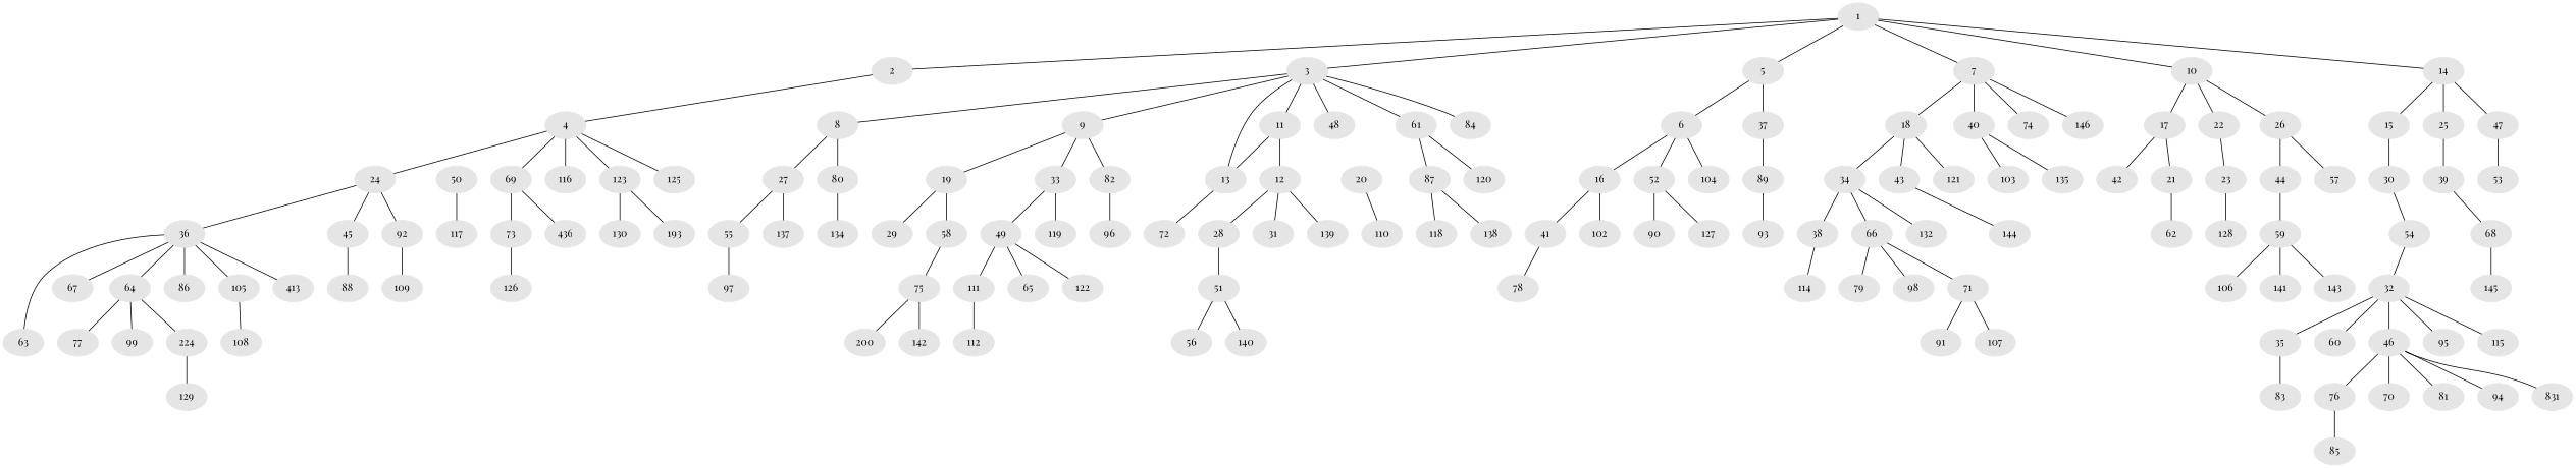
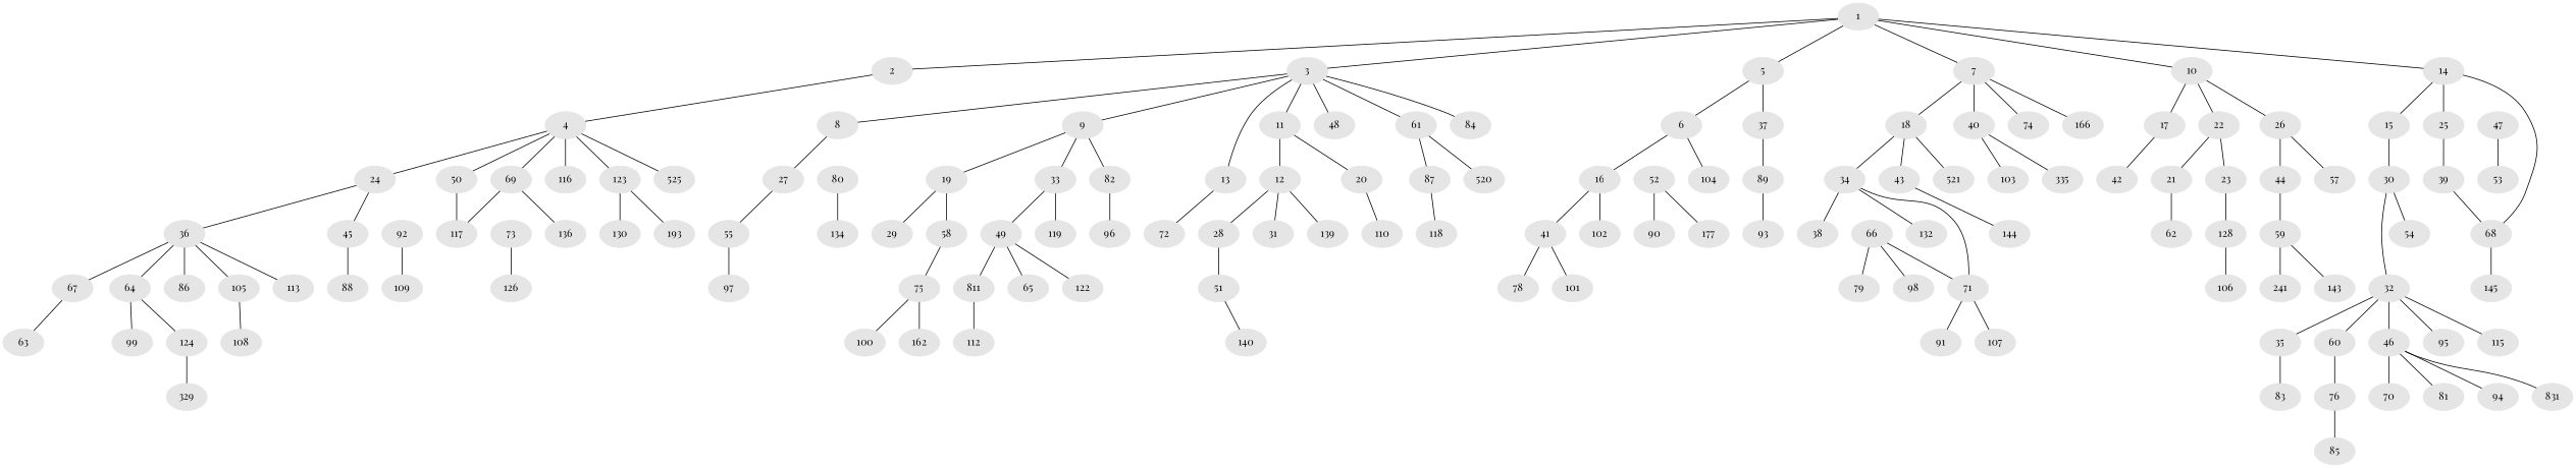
  graph {
    fontname="Playfair Display"
    node [color=gray90 fontname="Playfair Display" style=filled]
    edge [fontname="Playfair Display"]
    1
    2
    3
    5
    7
    10
    14
    4
    8
    9
    11
    13
    48
    61
    84
    6
    37
    18
    40
    74
-   146
+   146 [label=166]
    17
    22
    26
    15
    25
    47
    24
    50
    69
    116
    123
-   125
+   125 [label=525]
    27
    80
    19
    33
    82
    12
    20
    72
    87
-   120
+   120 [label=520]
    36
    45
    92
    117
    73
-   136 [label=436]
+   136
    130
    n51 [label=193]
    16
    52
    104
    89
    41
    102
    90
-   127
+   127 [label=177]
    34
    43
-   121
+   121 [label=521]
    103
-   135
+   135 [label=335]
    55
-   137
    134
    29
    58
    49
    119
    96
    21
    42
    23
    44
    57
    28
    31
    139
    110
    51
    30
    39
    53
    32
    54
    78
+   101
    62
    38
    66
    132
    144
    75
-   111
+   111 [label=811]
    112
    128
    63
    64
    67
    86
    105
-   113 [label=413]
+   113
    88
    109
    68
    59
    97
-   56
    140
    35
    46
    60
    95
    115
    83
    70
    76
    81
    94
    n122 [label=831]
    65
    122
-   114
    71
    79
    98
-   77
    99
-   124 [label=224]
+   124
    108
    93
    145
    106
-   141
+   141 [label=241]
    143
    85
-   100 [label=200]
-   142
+   100
+   142 [label=162]
    118
-   138
-   129
+   129 [label=329]
    91
    107
    126
    1 -- 2
    1 -- 3
    1 -- 5
    1 -- 7
    1 -- 10
    1 -- 14
    2 -- 4
    3 -- 8
    3 -- 9
    3 -- 11
    3 -- 13
    3 -- 48
    3 -- 61
    3 -- 84
    5 -- 6
    5 -- 37
    7 -- 18
    7 -- 40
    7 -- 74
    7 -- 146
    10 -- 17
    10 -- 22
    10 -- 26
    14 -- 15
    14 -- 25
-   14 -- 47
+   14 -- 68
    4 -- 24
+   4 -- 50
    4 -- 69
    4 -- 116
    4 -- 123
    4 -- 125
    8 -- 27
-   8 -- 80
    9 -- 19
    9 -- 33
    9 -- 82
    11 -- 12
-   11 -- 13
+   11 -- 20
    13 -- 72
    61 -- 87
    61 -- 120
    6 -- 16
-   6 -- 52
    6 -- 104
    37 -- 89
    18 -- 34
    18 -- 43
    18 -- 121
    40 -- 103
    40 -- 135
-   17 -- 21
+   22 -- 21
    17 -- 42
    22 -- 23
    26 -- 44
    26 -- 57
    15 -- 30
    25 -- 39
    47 -- 53
    24 -- 36
    24 -- 45
-   24 -- 92
    50 -- 117
-   69 -- 73
+   69 -- 117
    69 -- 136
    123 -- 130
    123 -- n51
    27 -- 55
-   27 -- 137
    80 -- 134
    19 -- 29
    19 -- 58
    33 -- 49
    33 -- 119
    82 -- 96
    12 -- 28
    12 -- 31
    12 -- 139
    20 -- 110
    87 -- 118
-   87 -- 138
-   36 -- 63
+   67 -- 63
    36 -- 64
    36 -- 67
    36 -- 86
    36 -- 105
    36 -- 113
    45 -- 88
    92 -- 109
    73 -- 126
    16 -- 41
    16 -- 102
    52 -- 90
    52 -- 127
    89 -- 93
    41 -- 78
+   41 -- 101
    34 -- 38
-   34 -- 66
+   34 -- 71
    34 -- 132
    43 -- 144
    55 -- 97
    58 -- 75
    49 -- 111
    49 -- 65
    49 -- 122
    21 -- 62
    23 -- 128
    44 -- 59
    28 -- 51
-   51 -- 56
    51 -- 140
-   54 -- 32
+   30 -- 32
    30 -- 54
    39 -- 68
    32 -- 35
    32 -- 46
    32 -- 60
    32 -- 95
    32 -- 115
-   38 -- 114
    66 -- 71
    66 -- 79
    66 -- 98
    75 -- 100
    75 -- 142
    111 -- 112
-   64 -- 77
    64 -- 99
    64 -- 124
    105 -- 108
    68 -- 145
-   59 -- 106
+   128 -- 106
    59 -- 141
    59 -- 143
    35 -- 83
    46 -- 70
-   46 -- 76
+   60 -- 76
    46 -- 81
    46 -- 94
    46 -- n122
    76 -- 85
    71 -- 91
    71 -- 107
    124 -- 129
  }
